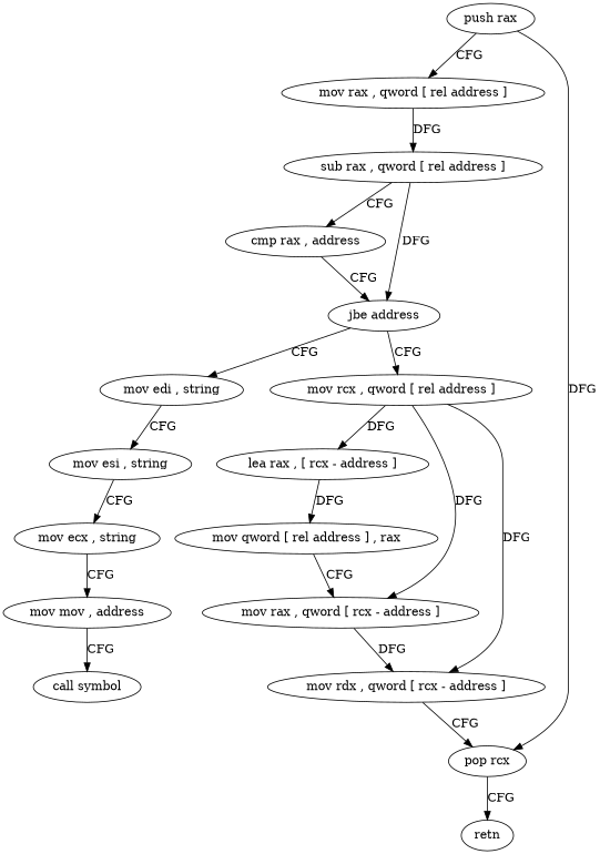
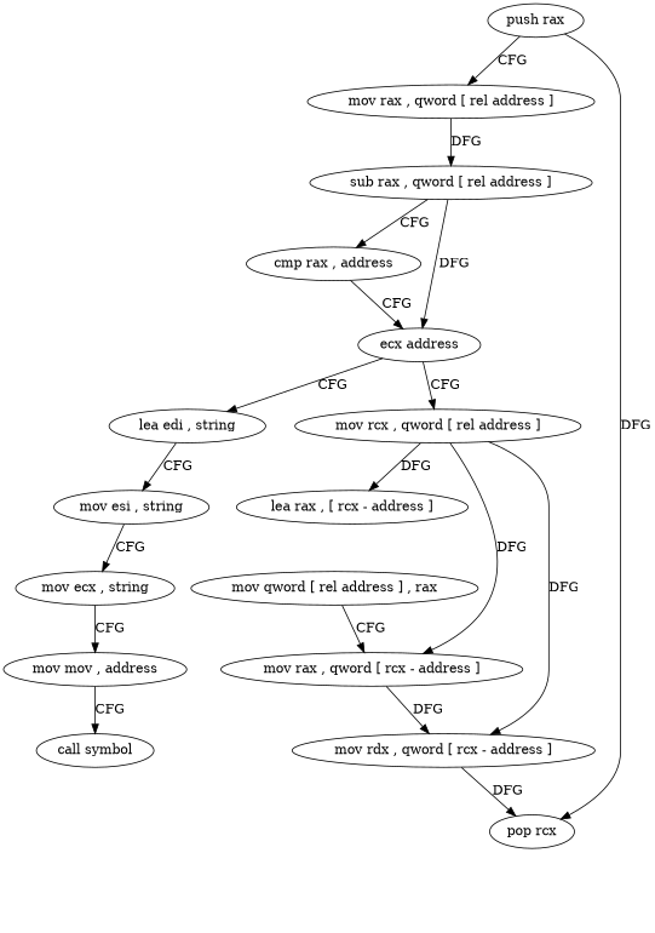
  digraph {
    n1 [label="push rax"]
    n2 [label="mov rax , qword [ rel address ]"]
    n3 [label="pop rcx"]
    n4 [label="sub rax , qword [ rel address ]"]
-   n5 [label=retn]
    n6 [label="cmp rax , address"]
-   n7 [label="jbe address"]
-   n8 [label="mov edi , string"]
+   n7 [label="ecx address"]
+   n8 [label="lea edi , string"]
    n9 [label="mov rcx , qword [ rel address ]"]
    n10 [label="mov esi , string"]
    n11 [label="lea rax , [ rcx - address ]"]
    n12 [label="mov rax , qword [ rcx - address ]"]
    n13 [label="mov rdx , qword [ rcx - address ]"]
    n14 [label="mov ecx , string"]
    n15 [label="mov qword [ rel address ] , rax"]
    n16 [label="mov mov , address"]
    n17 [label="call symbol"]
    n1 -> n2 [label=CFG]
    n1 -> n3 [label=DFG]
    n2 -> n4 [label=DFG]
-   n3 -> n5 [label=CFG]
    n4 -> n6 [label=CFG]
    n4 -> n7 [label=DFG]
    n6 -> n7 [label=CFG]
    n7 -> n8 [label=CFG]
    n7 -> n9 [label=CFG]
    n8 -> n10 [label=CFG]
    n9 -> n11 [label=DFG]
    n9 -> n12 [label=DFG]
    n9 -> n13 [label=DFG]
    n10 -> n14 [label=CFG]
-   n11 -> n15 [label=DFG]
    n12 -> n13 [label=DFG]
-   n13 -> n3 [label=CFG]
+   n13 -> n3 [label=DFG]
    n14 -> n16 [label=CFG]
    n15 -> n12 [label=CFG]
    n16 -> n17 [label=CFG]
  }
